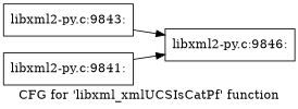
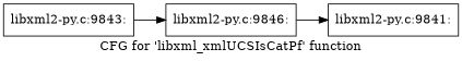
  digraph {
    label="CFG for 'libxml_xmlUCSIsCatPf' function"
    rankdir=LR
    node [shape=record]
    n1 [label="{libxml2-py.c:9843:}"]
    n2 [label="{libxml2-py.c:9846:}"]
    n3 [label="{libxml2-py.c:9841:}"]
    n1 -> n2
-   n3 -> n2
+   n2 -> n3
  }
